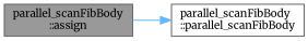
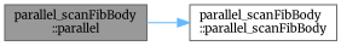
  digraph {
    rankdir=LR
    fontname=Merriweather
    node [fontname=Merriweather fontsize=10 shape=box style=filled]
-   n1 [color=gray40 fillcolor=grey60 fontcolor=black height=0.2 label="parallel_scanFibBody\l::assign" width=0.4]
+   n1 [color=gray40 fillcolor=grey60 fontcolor=black height=0.2 label="parallel_scanFibBody\l::parallel" width=0.4]
    n2 [color=grey40 fillcolor=white height=0.2 label="parallel_scanFibBody\l::parallel_scanFibBody" width=0.4]
    n1 -> n2 [color=steelblue1 fontname=Merriweather fontsize=10 labelfontname=Helvetica labelfontsize=10 style=solid]
  }
